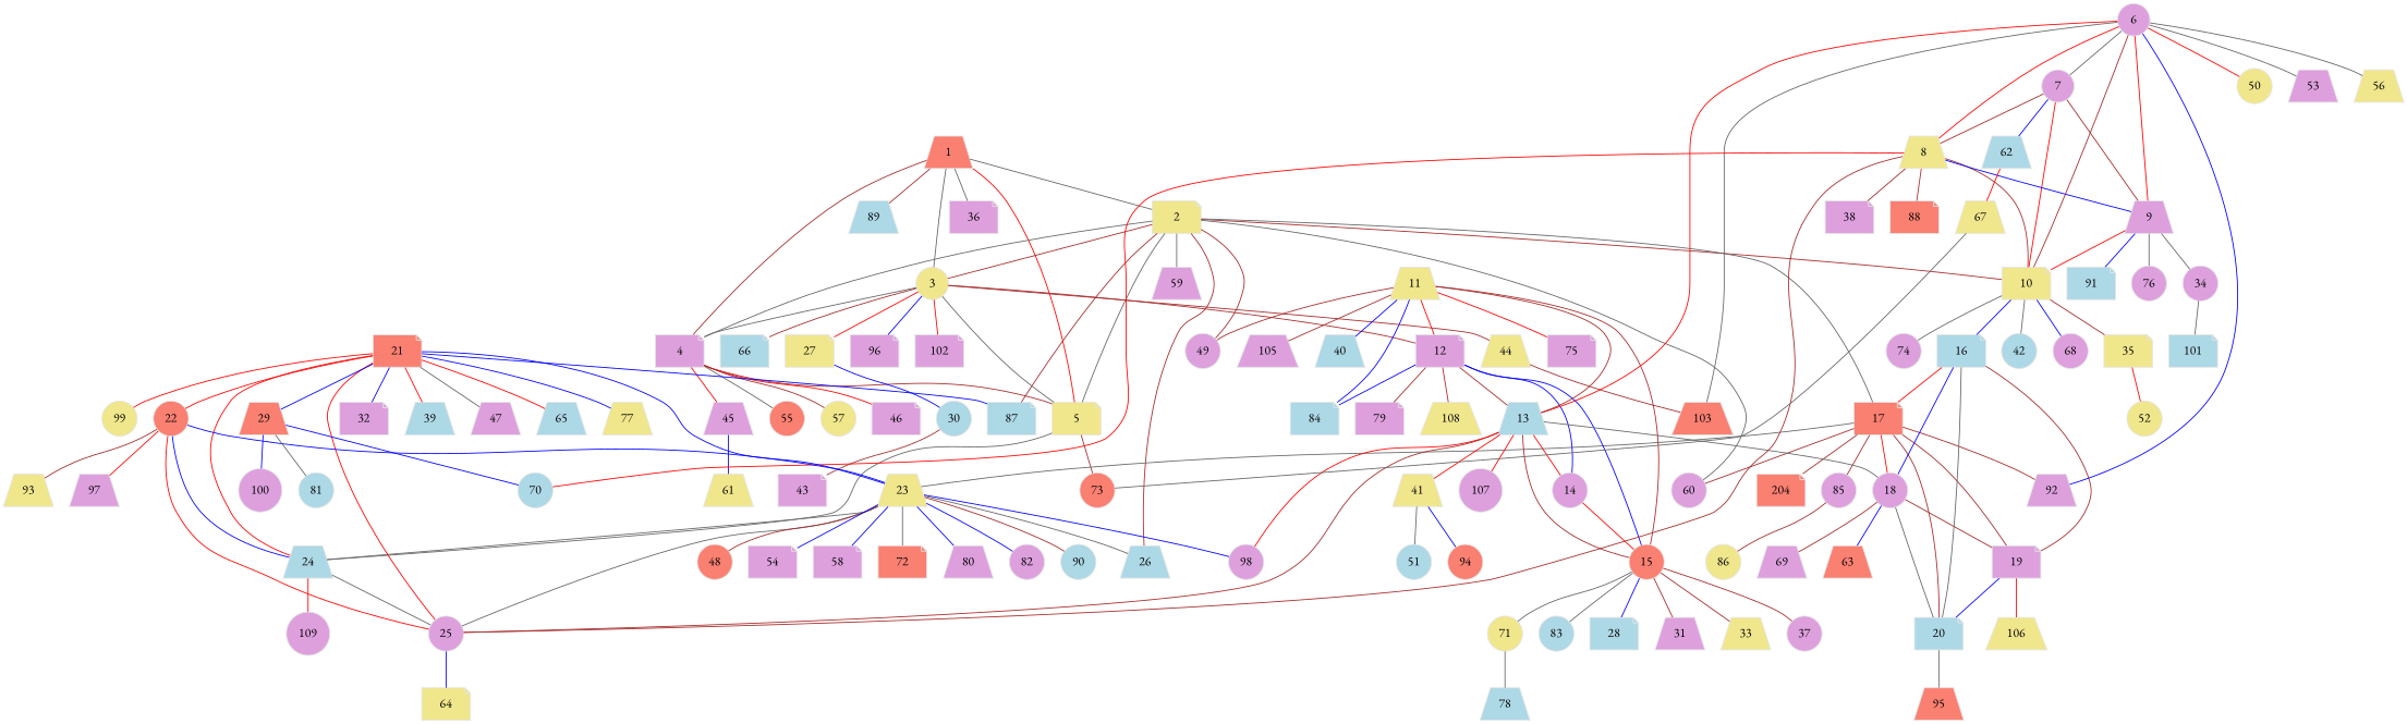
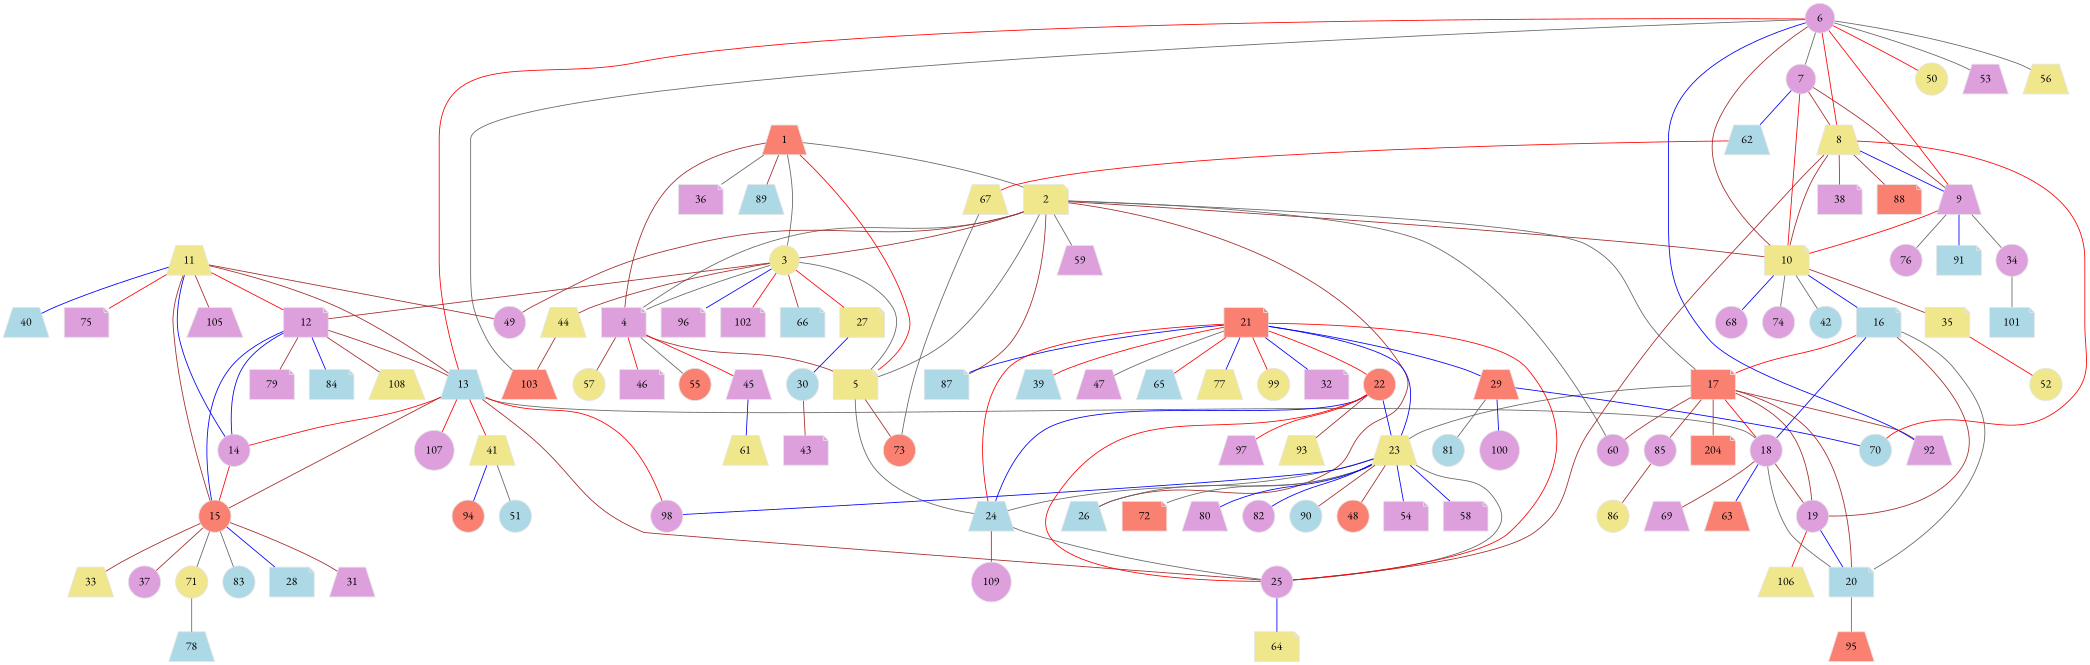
  graph {
    fontname="EB Garamond"
    node [color=gray90 fillcolor=plum fontname="EB Garamond" shape=circle style=filled]
    edge [color=brown fontname="EB Garamond"]
    1 [fillcolor=salmon shape=trapezium]
    2 [fillcolor=khaki shape=note]
    3 [fillcolor=khaki]
    4 [shape=note]
    5 [fillcolor=khaki shape=note]
    36 [shape=note]
    89 [fillcolor=lightblue shape=trapezium]
    10 [fillcolor=khaki shape=note]
    17 [fillcolor=salmon shape=note]
    26 [fillcolor=lightblue shape=trapezium]
    49
    59 [shape=trapezium]
    60
    87 [fillcolor=lightblue shape=note]
    12 [shape=note]
    27 [fillcolor=khaki shape=note]
    44 [fillcolor=khaki shape=trapezium]
    66 [fillcolor=lightblue shape=note]
    96 [shape=note]
    102 [shape=note]
    45 [shape=trapezium]
    46 [shape=note]
    55 [fillcolor=salmon]
    57 [fillcolor=khaki]
    24 [fillcolor=lightblue shape=trapezium]
    73 [fillcolor=salmon]
    16 [fillcolor=lightblue shape=note]
    35 [fillcolor=khaki shape=note]
    42 [fillcolor=lightblue]
    68
    74
    92 [shape=trapezium]
    18
-   19 [shape=note]
+   19
    20 [fillcolor=lightblue shape=note]
    23 [fillcolor=khaki shape=trapezium]
    85
    n38 [fillcolor=salmon label=204 shape=note]
    13 [fillcolor=lightblue shape=trapezium]
    14
    15 [fillcolor=salmon]
    79 [shape=note]
    84 [fillcolor=lightblue shape=note]
    108 [fillcolor=khaki shape=trapezium]
    30 [fillcolor=lightblue]
    103 [fillcolor=salmon shape=trapezium]
    61 [fillcolor=khaki shape=trapezium]
    25
    109
    6
    7
    8 [fillcolor=khaki shape=trapezium]
    9 [shape=trapezium]
    50 [fillcolor=khaki]
    53 [shape=trapezium]
    56 [fillcolor=khaki shape=trapezium]
    62 [fillcolor=lightblue shape=trapezium]
    38 [shape=note]
    70 [fillcolor=lightblue]
    88 [fillcolor=salmon shape=note]
    34
    76
    91 [fillcolor=lightblue shape=note]
    41 [fillcolor=khaki shape=trapezium]
    98
    107
    67 [fillcolor=khaki shape=trapezium]
    64 [fillcolor=khaki shape=note]
    101 [fillcolor=lightblue shape=note]
    52 [fillcolor=khaki]
    11 [fillcolor=khaki shape=trapezium]
    40 [fillcolor=lightblue shape=trapezium]
    75 [shape=note]
    105 [shape=trapezium]
    28 [fillcolor=lightblue shape=note]
    31 [shape=trapezium]
    33 [fillcolor=khaki shape=trapezium]
    37
    71 [fillcolor=khaki]
    83 [fillcolor=lightblue]
    63 [fillcolor=salmon shape=trapezium]
    69 [shape=trapezium]
    51 [fillcolor=lightblue]
    94 [fillcolor=salmon]
    78 [fillcolor=lightblue shape=trapezium]
    106 [fillcolor=khaki shape=trapezium]
    95 [fillcolor=salmon shape=trapezium]
    48 [fillcolor=salmon]
    54 [shape=note]
    58 [shape=note]
    72 [fillcolor=salmon shape=note]
    80 [shape=trapezium]
    82
    90 [fillcolor=lightblue]
    86 [fillcolor=khaki]
    21 [fillcolor=salmon shape=note]
    22 [fillcolor=salmon]
    29 [fillcolor=salmon shape=trapezium]
    32 [shape=note]
    39 [fillcolor=lightblue shape=trapezium]
    47 [shape=trapezium]
    65 [fillcolor=lightblue shape=trapezium]
    77 [fillcolor=khaki shape=trapezium]
    99 [fillcolor=khaki]
    93 [fillcolor=khaki shape=trapezium]
    97 [shape=trapezium]
    81 [fillcolor=lightblue]
    100
    43 [shape=note]
    1 -- 2 [color=gray40]
    1 -- 3 [color=gray40]
    1 -- 4
    1 -- 5 [color=red]
    1 -- 36 [color=gray40]
    1 -- 89
    2 -- 3
    2 -- 4 [color=gray40]
    2 -- 5 [color=gray40]
    2 -- 10
    2 -- 17 [color=gray40]
    2 -- 26
    2 -- 49
    2 -- 59 [color=gray40]
    2 -- 60 [color=gray40]
    2 -- 87
    3 -- 4 [color=gray40]
    3 -- 5 [color=gray40]
    3 -- 12
    3 -- 27 [color=red]
    3 -- 44
    3 -- 66
    3 -- 96 [color=blue]
    3 -- 102 [color=red]
    4 -- 5
    4 -- 45 [color=red]
    4 -- 46 [color=red]
    4 -- 55 [color=gray40]
    4 -- 57
    5 -- 24 [color=gray40]
    5 -- 73
    10 -- 16 [color=blue]
    10 -- 35
    10 -- 42 [color=gray40]
    10 -- 68 [color=blue]
    10 -- 74 [color=gray40]
    17 -- 60
    17 -- 92
    17 -- 18 [color=red]
    17 -- 19
    17 -- 20
    17 -- 23 [color=gray40]
    17 -- 85
    17 -- n38
    12 -- 13
    12 -- 14 [color=blue]
    12 -- 15 [color=blue]
    12 -- 79
    12 -- 84 [color=blue]
    12 -- 108
    27 -- 30 [color=blue]
    44 -- 103
    45 -- 61 [color=blue]
    24 -- 25 [color=gray40]
    24 -- 109 [color=red]
    16 -- 17 [color=red]
    16 -- 18 [color=blue]
    16 -- 19
    16 -- 20 [color=gray40]
    35 -- 52 [color=red]
    18 -- 19
    18 -- 20 [color=gray40]
    18 -- 63 [color=blue]
    18 -- 69
    19 -- 20 [color=blue]
    19 -- 106 [color=red]
    20 -- 95 [color=gray40]
    23 -- 26 [color=gray40]
    23 -- 24 [color=gray40]
    23 -- 25 [color=gray40]
    23 -- 98 [color=blue]
    23 -- 48
    23 -- 54 [color=blue]
    23 -- 58 [color=blue]
    23 -- 72 [color=gray40]
    23 -- 80 [color=blue]
    23 -- 82 [color=blue]
    23 -- 90
    85 -- 86
    13 -- 18 [color=gray40]
    13 -- 14 [color=red]
    13 -- 15
    13 -- 25
    13 -- 41 [color=red]
    13 -- 98 [color=red]
    13 -- 107 [color=red]
    14 -- 15 [color=red]
    15 -- 28 [color=blue]
    15 -- 31
    15 -- 33
    15 -- 37
    15 -- 71 [color=gray40]
    15 -- 83 [color=gray40]
    30 -- 43
    25 -- 64 [color=blue]
    6 -- 10
    6 -- 92 [color=blue]
    6 -- 13 [color=red]
    6 -- 103 [color=gray40]
    6 -- 7 [color=gray40]
    6 -- 8 [color=red]
    6 -- 9 [color=red]
    6 -- 50 [color=red]
    6 -- 53 [color=gray40]
    6 -- 56 [color=gray40]
    7 -- 10 [color=red]
    7 -- 8
    7 -- 9
    7 -- 62 [color=blue]
    8 -- 10
    8 -- 25
    8 -- 9 [color=blue]
    8 -- 38
    8 -- 70 [color=red]
    8 -- 88
    9 -- 10 [color=red]
    9 -- 34 [color=gray40]
    9 -- 76 [color=gray40]
    9 -- 91 [color=blue]
    62 -- 67 [color=red]
    34 -- 101 [color=gray40]
    41 -- 51 [color=gray40]
    41 -- 94 [color=blue]
    67 -- 73 [color=gray40]
    11 -- 49
    11 -- 12 [color=red]
    11 -- 13
-   11 -- 84 [color=blue]
+   11 -- 14 [color=blue]
    11 -- 15
    11 -- 40 [color=blue]
    11 -- 75 [color=red]
    11 -- 105
    71 -- 78 [color=gray40]
    21 -- 87 [color=blue]
    21 -- 24 [color=red]
    21 -- 23 [color=blue]
    21 -- 25 [color=red]
    21 -- 22 [color=red]
    21 -- 29 [color=blue]
    21 -- 32 [color=blue]
    21 -- 39 [color=red]
    21 -- 47 [color=gray40]
    21 -- 65 [color=red]
    21 -- 77 [color=blue]
    21 -- 99 [color=red]
    22 -- 24 [color=blue]
    22 -- 23 [color=blue]
    22 -- 25 [color=red]
    22 -- 93
    22 -- 97 [color=red]
    29 -- 70 [color=blue]
    29 -- 81 [color=gray40]
    29 -- 100 [color=blue]
  }
